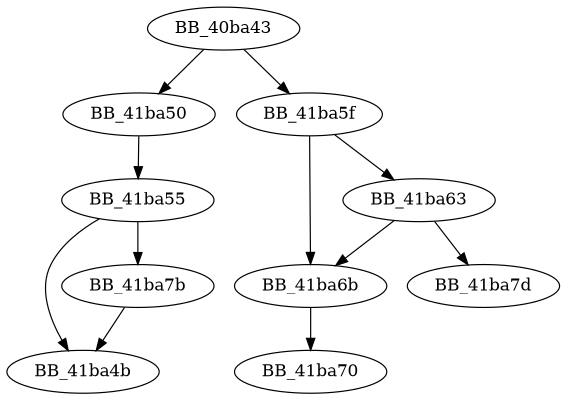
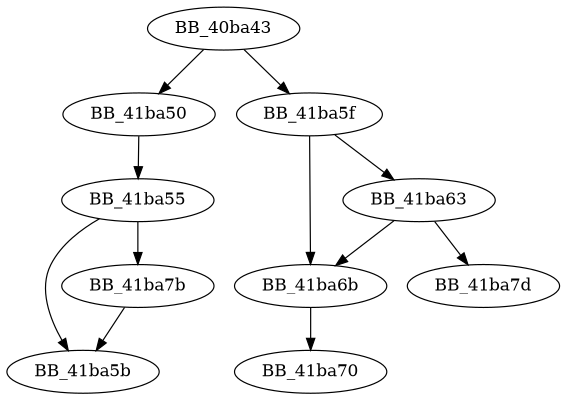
  digraph {
    n1 [label=BB_40ba43]
    BB_41ba50
    BB_41ba5f
    BB_41ba55
    BB_41ba63
    BB_41ba6b
-   BB_41ba5b [label=BB_41ba4b]
+   BB_41ba5b
    BB_41ba7b
    BB_41ba7d
    BB_41ba70
    n1 -> BB_41ba50
    n1 -> BB_41ba5f
    BB_41ba50 -> BB_41ba55
    BB_41ba5f -> BB_41ba63
    BB_41ba5f -> BB_41ba6b
    BB_41ba55 -> BB_41ba5b
    BB_41ba55 -> BB_41ba7b
    BB_41ba63 -> BB_41ba6b
    BB_41ba63 -> BB_41ba7d
    BB_41ba6b -> BB_41ba70
    BB_41ba7b -> BB_41ba5b
  }
